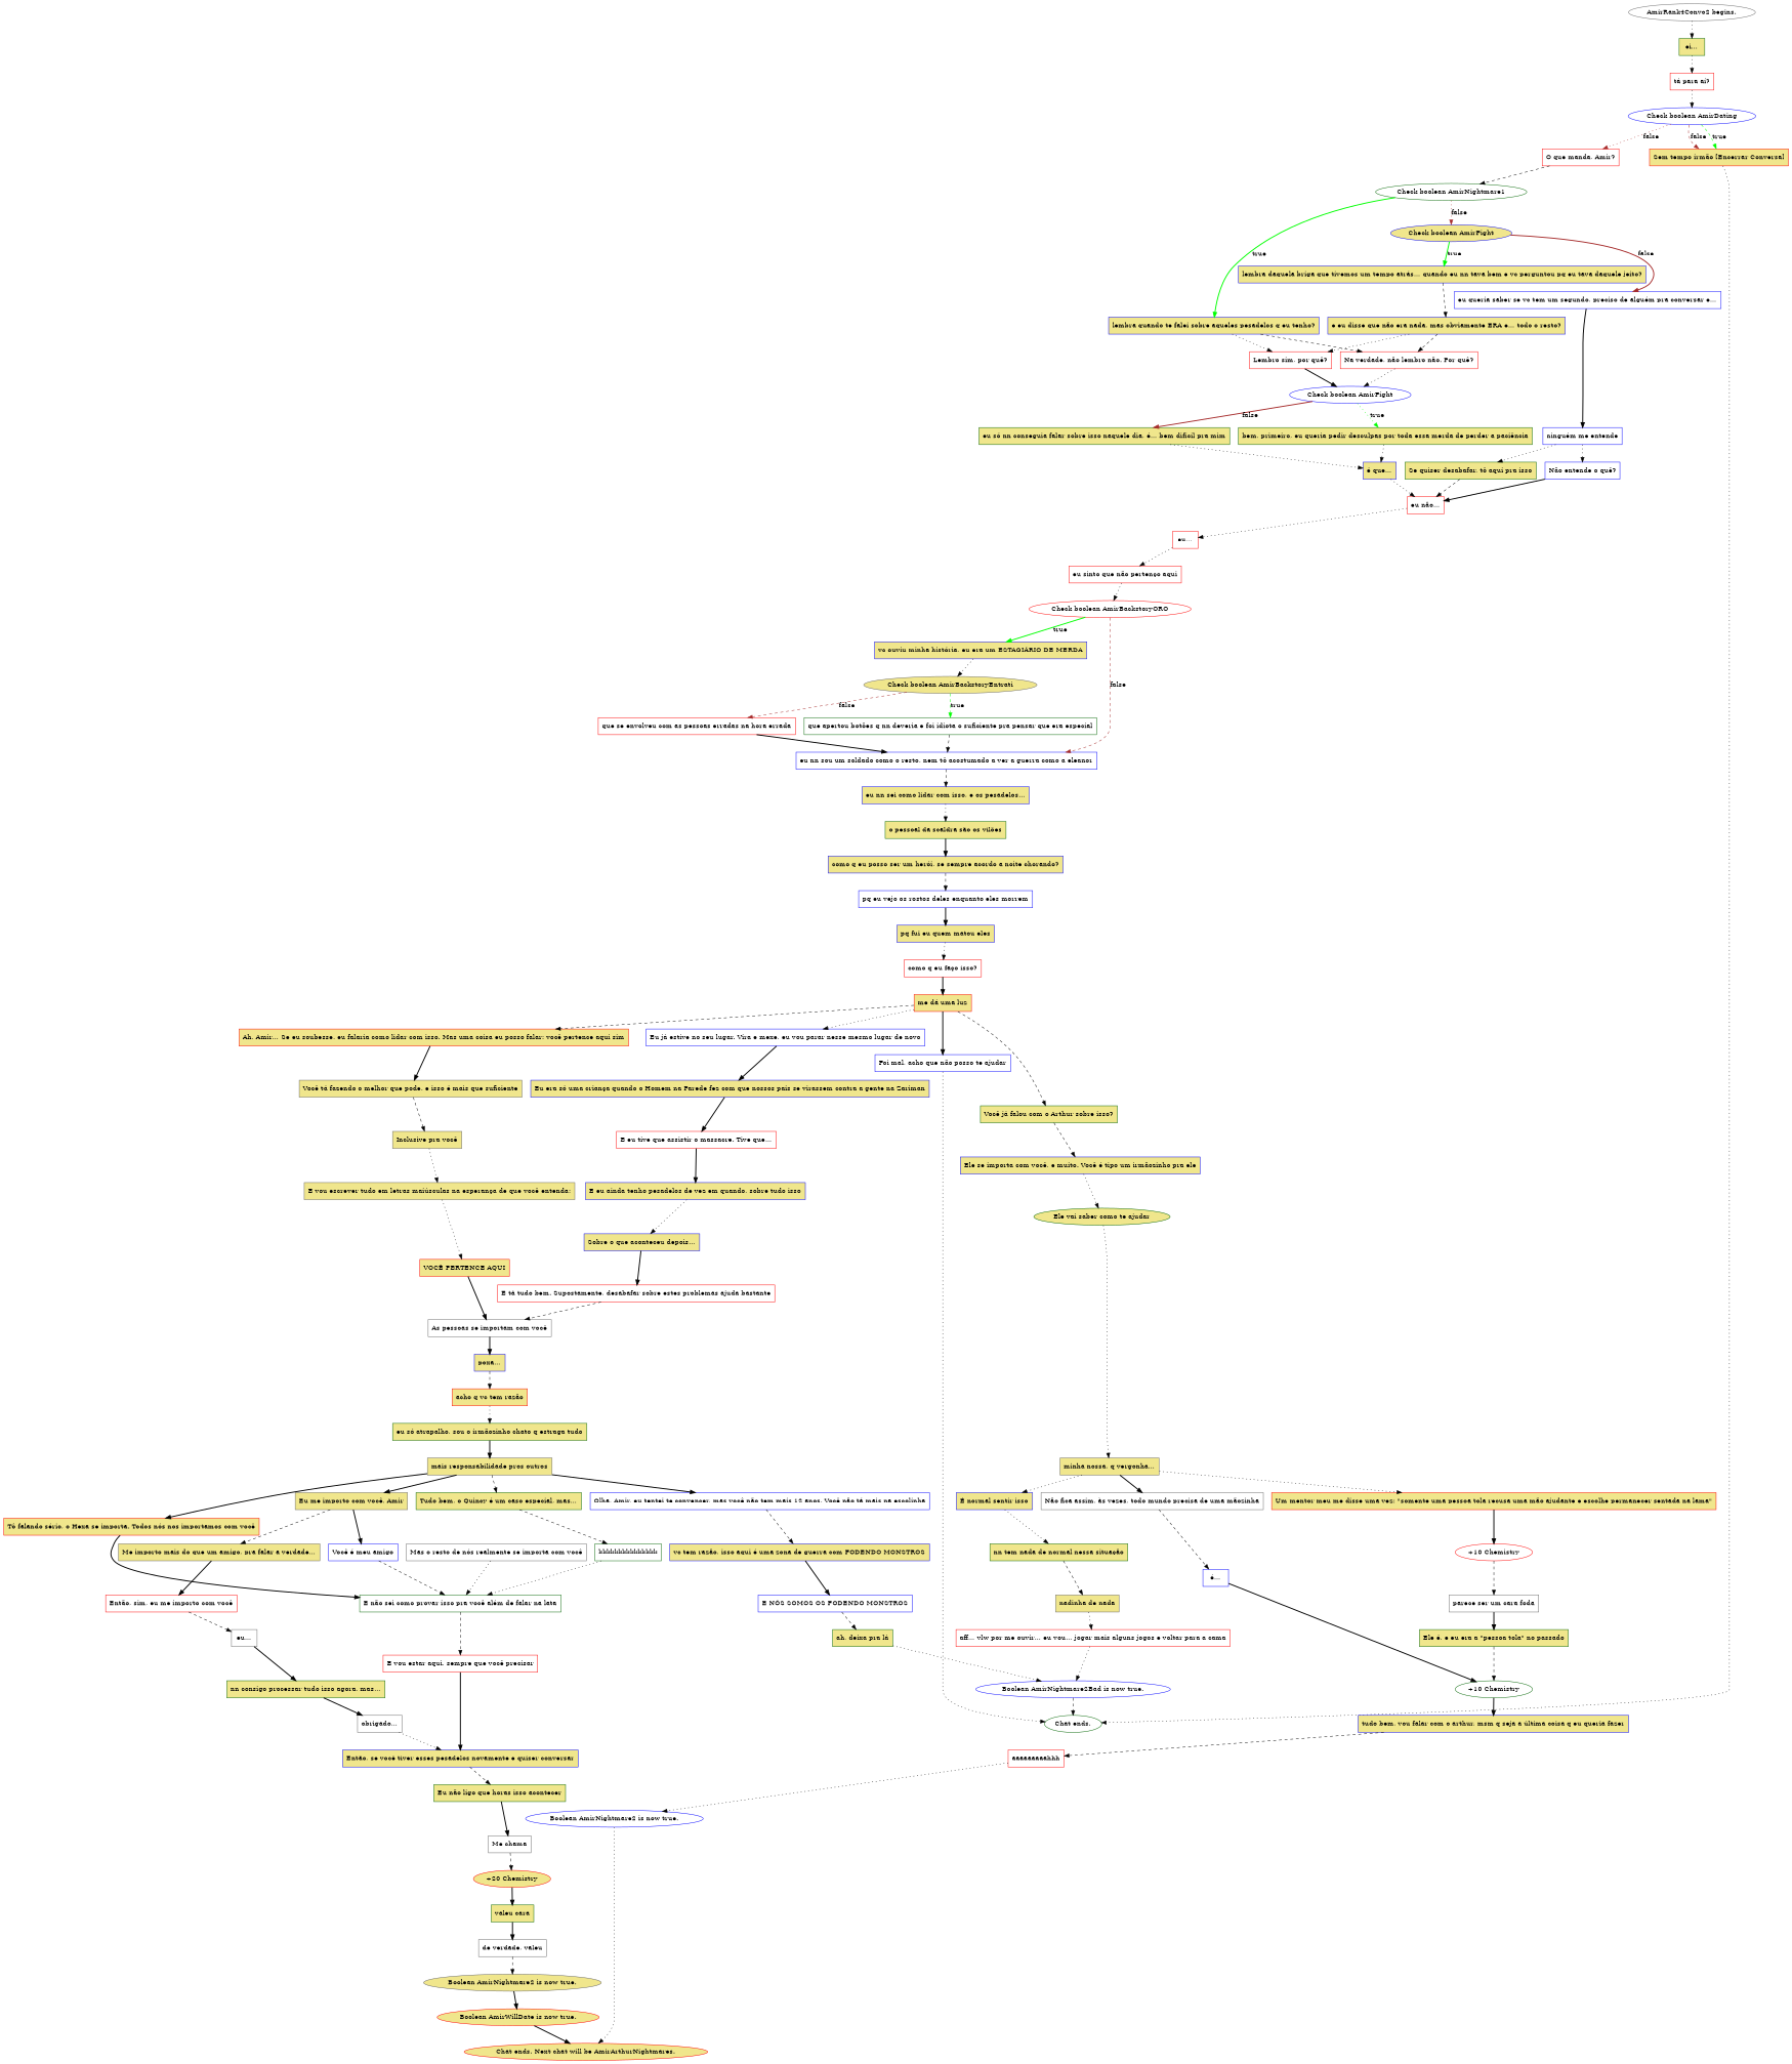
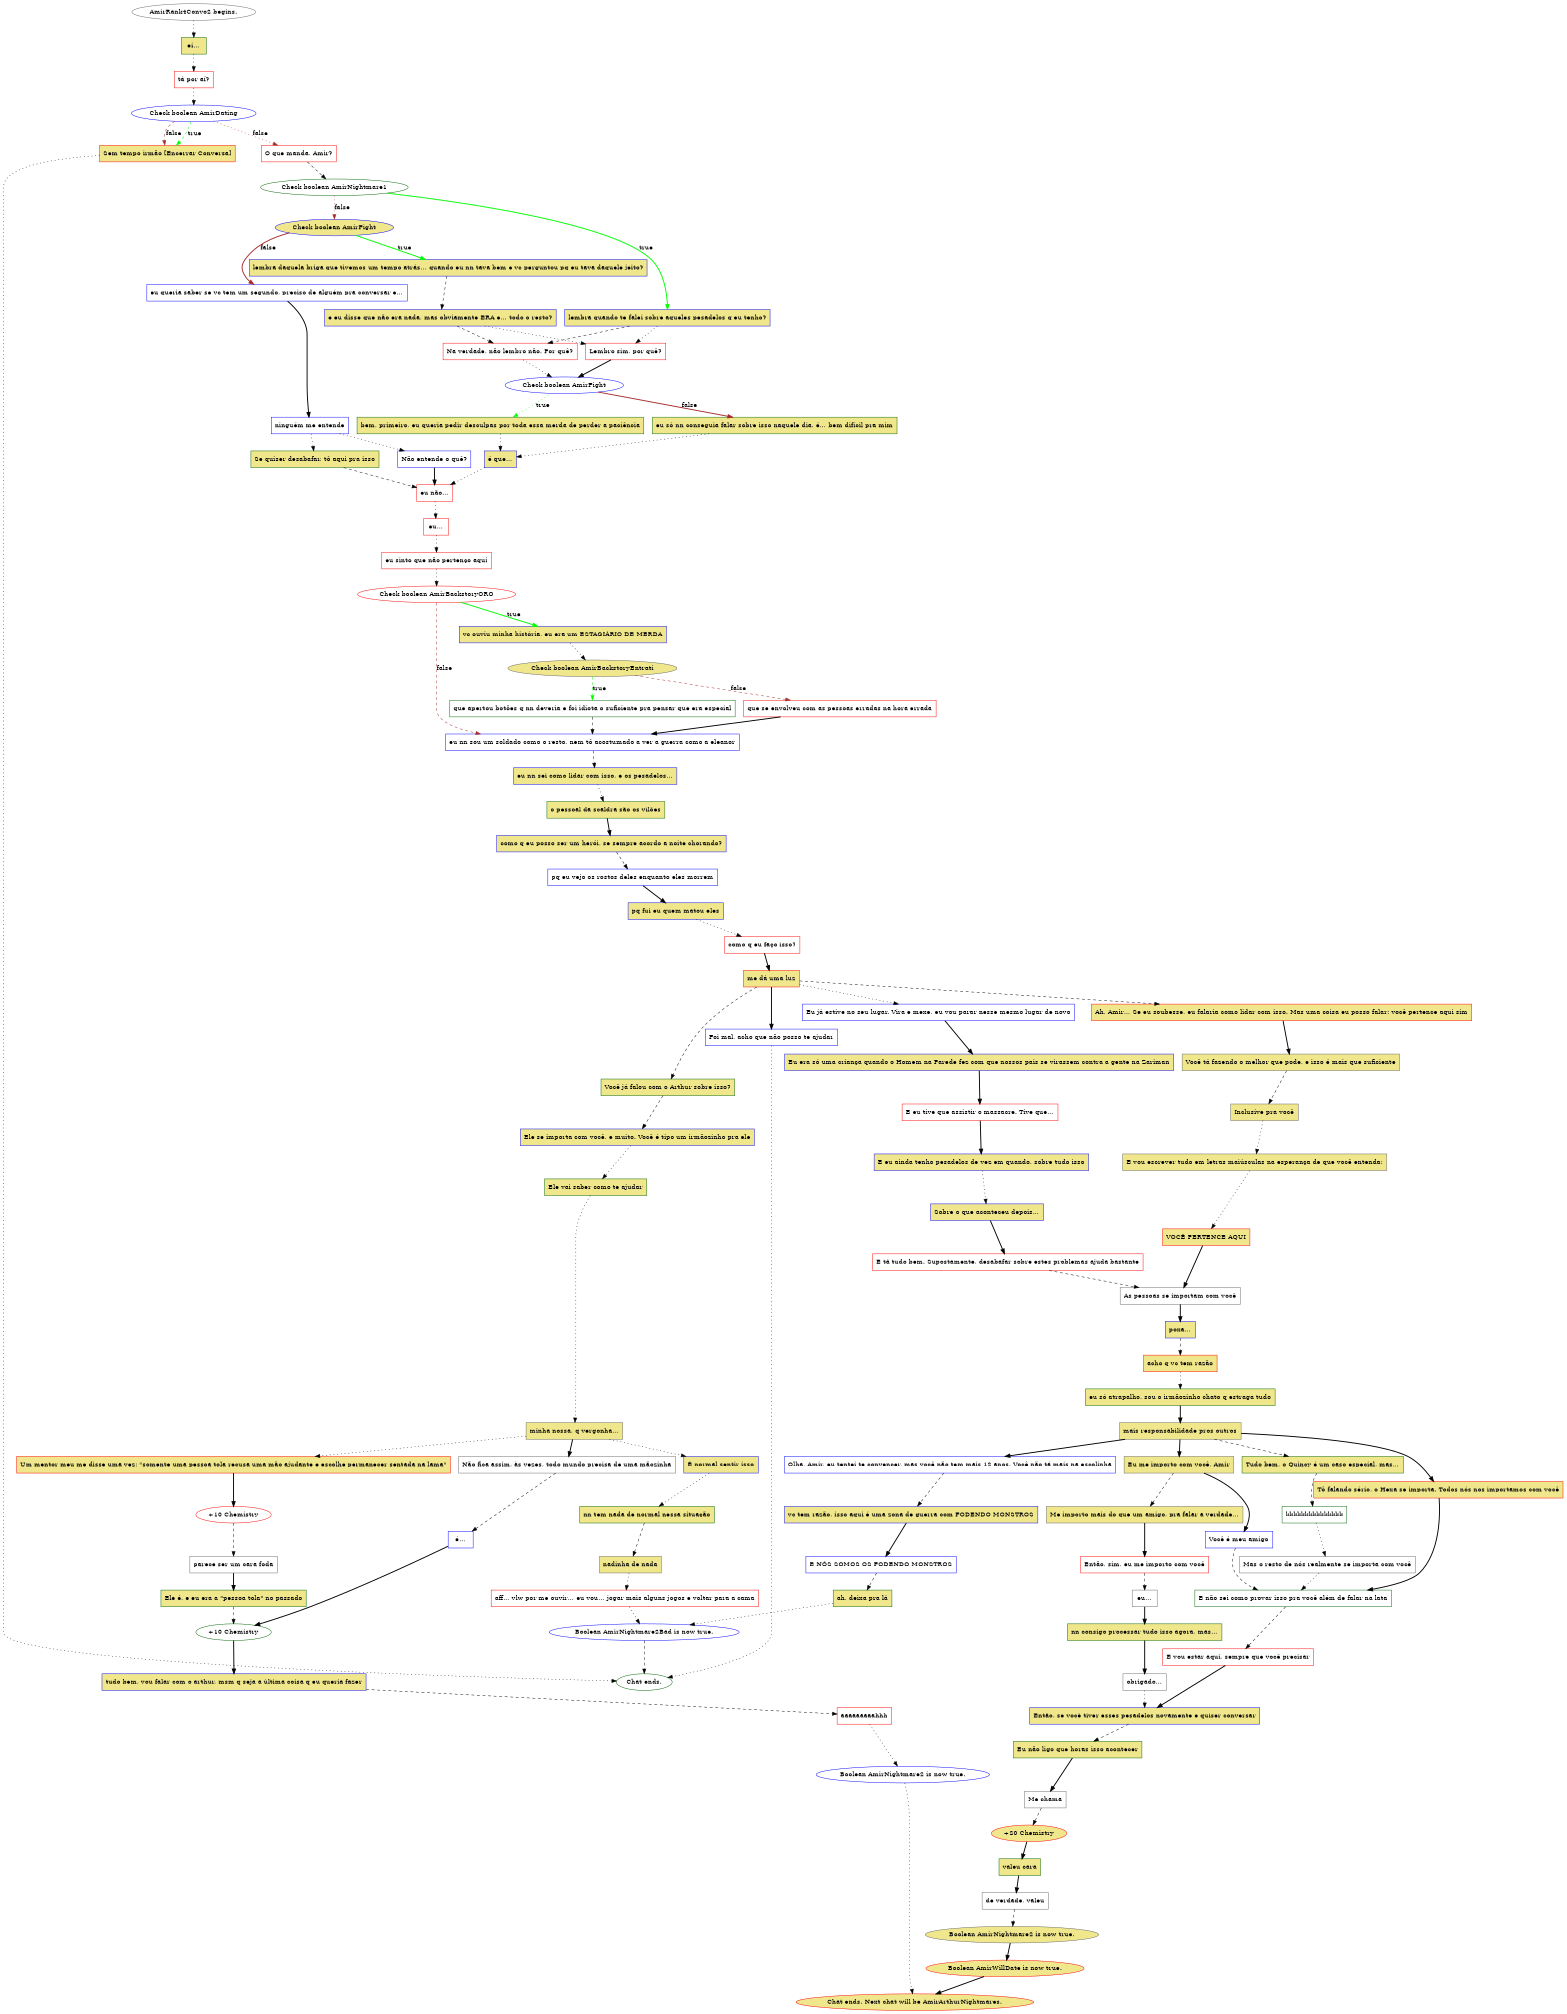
  digraph {
    node [color=blue fillcolor=khaki style=filled shape=box]
    edge [style=bold]
    "AmirRank4Convo2 begins." [color=gray40 fillcolor=white shape=""]
    n2 [color=darkgreen label="ei…"]
-   n3 [color=red fillcolor=white label="tá para aí?"]
+   n3 [color=red fillcolor=white label="tá por aí?"]
    n4 [fillcolor=white label="Check boolean AmirDating" shape=""]
    n5 [color=red label="Sem tempo irmão [Encerrar Conversa]"]
    n6 [color=red fillcolor=white label="O que manda, Amir?"]
    "Chat ends." [color=darkgreen fillcolor=white shape=""]
    n8 [color=darkgreen fillcolor=white label="Check boolean AmirNightmare1" shape=""]
    n9 [label="lembra quando te falei sobre aqueles pesadelos q eu tenho?"]
    n10 [label="Check boolean AmirFight" shape=""]
    n11 [color=red fillcolor=white label="Na verdade, não lembro não. Por quê?"]
    n12 [color=red fillcolor=white label="Lembro sim, por quê?"]
    n13 [label="lembra daquela briga que tivemos um tempo atrás… quando eu nn tava bem e vc perguntou pq eu tava daquele jeito?"]
    n14 [fillcolor=white label="eu queria saber se vc tem um segundo, preciso de alguém pra conversar e…"]
    n15 [fillcolor=white label="Check boolean AmirFight" shape=""]
    n16 [label="e eu disse que não era nada, mas obviamente ERA e… todo o resto?"]
    n17 [fillcolor=white label="ninguém me entende"]
    n18 [color=darkgreen label="bem, primeiro, eu queria pedir desculpas por toda essa merda de perder a paciência"]
    n19 [color=darkgreen label="eu só nn conseguia falar sobre isso naquele dia, é… bem difícil pra mim"]
    n20 [fillcolor=white label="Não entende o quê?"]
    n21 [color=darkgreen label="Se quiser desabafar, tô aqui pra isso"]
    n22 [label="é que…"]
    n23 [color=red fillcolor=white label="eu não…"]
    n24 [color=red fillcolor=white label="eu…"]
    n25 [color=red fillcolor=white label="eu sinto que não pertenço aqui"]
    n26 [color=red fillcolor=white label="Check boolean AmirBackstoryORO" shape=""]
    n27 [label="vc ouviu minha história, eu era um ESTAGIÁRIO DE MERDA"]
    n28 [fillcolor=white label="eu nn sou um soldado como o resto, nem tô acostumado a ver a guerra como a eleanor"]
    n29 [color=gray40 label="Check boolean AmirBackstoryEntrati" shape=""]
    n30 [label="eu nn sei como lidar com isso, e os pesadelos…"]
    n31 [color=darkgreen fillcolor=white label="que apertou botões q nn deveria e foi idiota o suficiente pra pensar que era especial"]
    n32 [color=red fillcolor=white label="que se envolveu com as pessoas erradas na hora errada"]
    n33 [color=darkgreen label="o pessoal da scaldra são os vilões"]
    n34 [label="como q eu posso ser um herói, se sempre acordo a noite chorando?"]
    n35 [fillcolor=white label="pq eu vejo os rostos deles enquanto eles morrem"]
    n36 [label="pq fui eu quem matou eles"]
    n37 [color=red fillcolor=white label="como q eu faço isso?"]
    n38 [color=red label="me dá uma luz"]
    n39 [color=red label="Ah, Amir… Se eu soubesse, eu falaria como lidar com isso. Mas uma coisa eu posso falar: você pertence aqui sim"]
    n40 [fillcolor=white label="Eu já estive no seu lugar. Vira e mexe, eu vou parar nesse mesmo lugar de novo"]
    n41 [color=darkgreen label="Você já falou com o Arthur sobre isso?"]
    n42 [fillcolor=white label="Foi mal, acho que não posso te ajudar"]
    n43 [color=gray40 label="Você tá fazendo o melhor que pode, e isso é mais que suficiente"]
    n44 [label="Eu era só uma criança quando o Homem na Parede fez com que nossos pais se virassem contra a gente na Zariman"]
    n45 [label="Ele se importa com você, e muito. Você é tipo um irmãozinho pra ele"]
    n46 [color=gray40 label="Inclusive pra você"]
    n47 [color=red fillcolor=white label="E eu tive que assistir o massacre. Tive que…"]
-   n48 [color=darkgreen label="Ele vai saber como te ajudar" shape=ellipse]
+   n48 [color=darkgreen label="Ele vai saber como te ajudar"]
    n49 [color=gray40 label="E vou escrever tudo em letras maiúsculas na esperança de que você entenda:"]
    n50 [label="E eu ainda tenho pesadelos de vez em quando, sobre tudo isso"]
    n51 [color=gray40 label="minha nossa, q vergonha…"]
    n52 [color=red label="VOCÊ PERTENCE AQUI"]
    n53 [label="Sobre o que aconteceu depois…"]
    n54 [color=gray40 fillcolor=white label="Não fica assim, às vezes, todo mundo precisa de uma mãozinha"]
    n55 [color=red label="Um mentor meu me disse uma vez: \"somente uma pessoa tola recusa uma mão ajudante e escolhe permanecer sentada na lama\""]
    n56 [label="É normal sentir isso"]
    n57 [color=gray40 fillcolor=white label="As pessoas se importam com você"]
    n58 [color=red fillcolor=white label="E tá tudo bem. Supostamente, desabafar sobre estes problemas ajuda bastante"]
    n59 [fillcolor=white label="é…"]
    n60 [color=red fillcolor=white label="+10 Chemistry" shape=""]
    n61 [color=darkgreen label="nn tem nada de normal nessa situação"]
    n62 [label="poxa…"]
    n63 [color=darkgreen fillcolor=white label="+10 Chemistry" shape=""]
    n64 [color=gray40 fillcolor=white label="parece ser um cara foda"]
    n65 [color=gray40 label="nadinha de nada"]
    n66 [color=red label="acho q vc tem razão"]
    n67 [label="tudo bem, vou falar com o arthur, msm q seja a última coisa q eu queria fazer"]
    n68 [color=darkgreen label="Ele é, e eu era a \"pessoa tola\" no passado"]
    n69 [color=red fillcolor=white label="aff… vlw por me ouvir… eu vou… jogar mais alguns jogos e voltar para a cama"]
    n70 [color=darkgreen label="eu só atrapalho, sou o irmãozinho chato q estraga tudo"]
    n71 [color=red fillcolor=white label=aaaaaaaaahhh]
    n72 [fillcolor=white label="Boolean AmirNightmare2Bad is now true." shape=""]
    n73 [color=gray40 label="mais responsabilidade pros outros"]
    n74 [fillcolor=white label="Boolean AmirNightmare2 is now true." shape=""]
    n75 [color=gray40 label="Eu me importo com você, Amir"]
    n76 [color=red label="Tô falando sério, o Hexa se importa. Todos nós nos importamos com você"]
    n77 [color=darkgreen label="Tudo bem, o Quincy é um caso especial, mas…"]
    n78 [fillcolor=white label="Olha, Amir, eu tentei te convencer, mas você não tem mais 12 anos. Você não tá mais na escolinha"]
    "Chat ends. Next chat will be AmirArthurNightmares." [color=red shape=""]
    n80 [color=gray40 label="Me importo mais do que um amigo, pra falar a verdade…"]
    n81 [fillcolor=white label="Você é meu amigo"]
    n82 [color=darkgreen fillcolor=white label="E não sei como provar isso pra você além de falar na lata"]
    n83 [color=darkgreen fillcolor=white label=kkkkkkkkkkkkkkk]
    n84 [label="vc tem razão, isso aqui é uma zona de guerra com FODENDO MONSTROS"]
    n85 [color=red fillcolor=white label="Então, sim, eu me importo com você"]
    n86 [color=red fillcolor=white label="E vou estar aqui, sempre que você precisar"]
    n87 [color=gray40 fillcolor=white label="Mas o resto de nós realmente se importa com você"]
    n88 [fillcolor=white label="E NÓS SOMOS OS FODENDO MONSTROS"]
    n89 [color=gray40 fillcolor=white label="eu…"]
    n90 [label="Então, se você tiver esses pesadelos novamente e quiser conversar"]
    n91 [color=darkgreen label="ah, deixa pra lá"]
    n92 [color=darkgreen label="nn consigo processar tudo isso agora, mas…"]
    n93 [color=darkgreen label="Eu não ligo que horas isso acontecer"]
    n94 [color=gray40 fillcolor=white label="obrigado…"]
    n95 [color=gray40 fillcolor=white label="Me chama"]
    n96 [color=red label="+20 Chemistry" shape=""]
    n97 [color=darkgreen label="valeu cara"]
    n98 [color=gray40 fillcolor=white label="de verdade, valeu"]
    n99 [color=gray40 label="Boolean AmirNightmare2 is now true." shape=""]
    n100 [color=red label="Boolean AmirWillDate is now true." shape=""]
    "AmirRank4Convo2 begins." -> n2 [style=dotted]
    n2 -> n3 [style=dotted]
    n3 -> n4 [style=dotted]
    n4 -> n5 [color=green label=true style=dashed]
    n4 -> n5 [color=brown label=false style=dashed]
    n4 -> n6 [color=brown label=false style=dotted]
    n5 -> "Chat ends." [style=dotted]
    n6 -> n8 [style=dashed]
    n8 -> n9 [color=green label=true]
    n8 -> n10 [color=brown label=false style=dotted]
    n9 -> n11 [style=dashed]
    n9 -> n12 [style=dotted]
    n10 -> n13 [color=green label=true]
    n10 -> n14 [color=brown label=false]
    n11 -> n15 [style=dotted]
    n12 -> n15
    n13 -> n16 [style=dashed]
    n14 -> n17
    n15 -> n18 [color=green label=true style=dotted]
    n15 -> n19 [color=brown label=false]
    n16 -> n11 [style=dashed]
    n16 -> n12 [style=dotted]
    n17 -> n20 [style=dotted]
    n17 -> n21 [style=dotted]
    n18 -> n22 [style=dotted]
    n19 -> n22 [style=dotted]
    n20 -> n23
    n21 -> n23 [style=dashed]
    n22 -> n23 [style=dotted]
    n23 -> n24 [style=dotted]
    n24 -> n25 [style=dotted]
    n25 -> n26 [style=dotted]
    n26 -> n27 [color=green label=true]
    n26 -> n28 [color=brown label=false style=dashed]
    n27 -> n29 [style=dotted]
    n28 -> n30 [style=dashed]
    n29 -> n31 [color=green label=true style=dashed]
    n29 -> n32 [color=brown label=false style=dashed]
    n30 -> n33 [style=dotted]
    n31 -> n28 [style=dashed]
    n32 -> n28
    n33 -> n34
    n34 -> n35 [style=dashed]
    n35 -> n36
    n36 -> n37 [style=dotted]
    n37 -> n38
    n38 -> n39 [style=dashed]
    n38 -> n40 [style=dotted]
    n38 -> n41 [style=dashed]
    n38 -> n42
    n39 -> n43
    n40 -> n44
    n41 -> n45 [style=dashed]
    n42 -> "Chat ends." [style=dotted]
    n43 -> n46 [style=dashed]
    n44 -> n47
    n45 -> n48 [style=dotted]
    n46 -> n49 [style=dotted]
    n47 -> n50
    n48 -> n51 [style=dotted]
    n49 -> n52 [style=dotted]
    n50 -> n53 [style=dotted]
    n51 -> n54
    n51 -> n55 [style=dotted]
    n51 -> n56 [style=dotted]
    n52 -> n57
    n53 -> n58
    n54 -> n59 [style=dashed]
    n55 -> n60
    n56 -> n61 [style=dotted]
    n57 -> n62
    n58 -> n57 [style=dashed]
    n59 -> n63
    n60 -> n64 [style=dashed]
    n61 -> n65 [style=dashed]
    n62 -> n66 [style=dashed]
    n63 -> n67
    n64 -> n68
    n65 -> n69 [style=dotted]
    n66 -> n70 [style=dotted]
    n67 -> n71 [style=dashed]
    n68 -> n63 [style=dashed]
    n69 -> n72 [style=dotted]
    n70 -> n73
    n71 -> n74 [style=dotted]
    n72 -> "Chat ends." [style=dashed]
    n73 -> n75
    n73 -> n76
    n73 -> n77 [style=dashed]
    n73 -> n78
    n74 -> "Chat ends. Next chat will be AmirArthurNightmares." [style=dotted]
    n75 -> n80 [style=dashed]
    n75 -> n81
    n76 -> n82
    n77 -> n83 [style=dashed]
    n78 -> n84 [style=dashed]
    n80 -> n85
    n81 -> n82 [style=dashed]
    n82 -> n86 [style=dashed]
-   n83 -> n82 [style=dotted]
+   n83 -> n87 [style=dotted]
    n84 -> n88
    n85 -> n89 [style=dashed]
    n86 -> n90
    n87 -> n82 [style=dotted]
    n88 -> n91 [style=dashed]
    n89 -> n92
    n90 -> n93 [style=dashed]
    n91 -> n72 [style=dotted]
    n92 -> n94
    n93 -> n95
    n94 -> n90 [style=dotted]
    n95 -> n96 [style=dashed]
    n96 -> n97
    n97 -> n98
    n98 -> n99 [style=dashed]
    n99 -> n100
    n100 -> "Chat ends. Next chat will be AmirArthurNightmares."
  }
